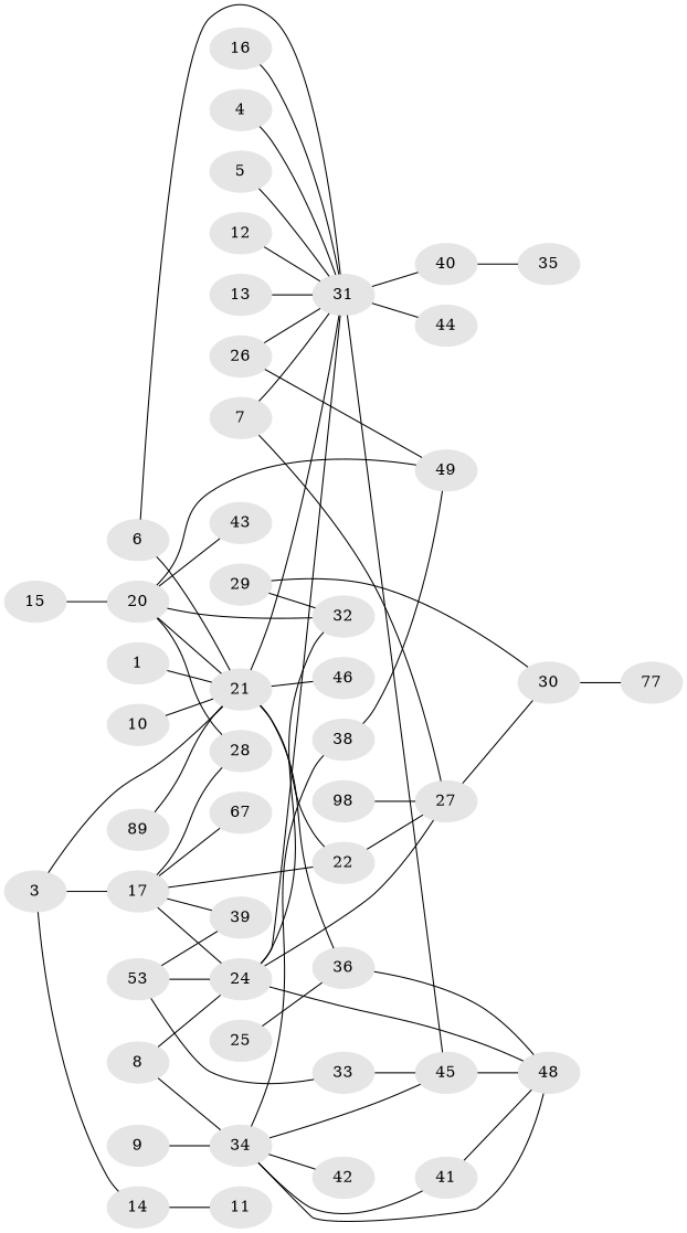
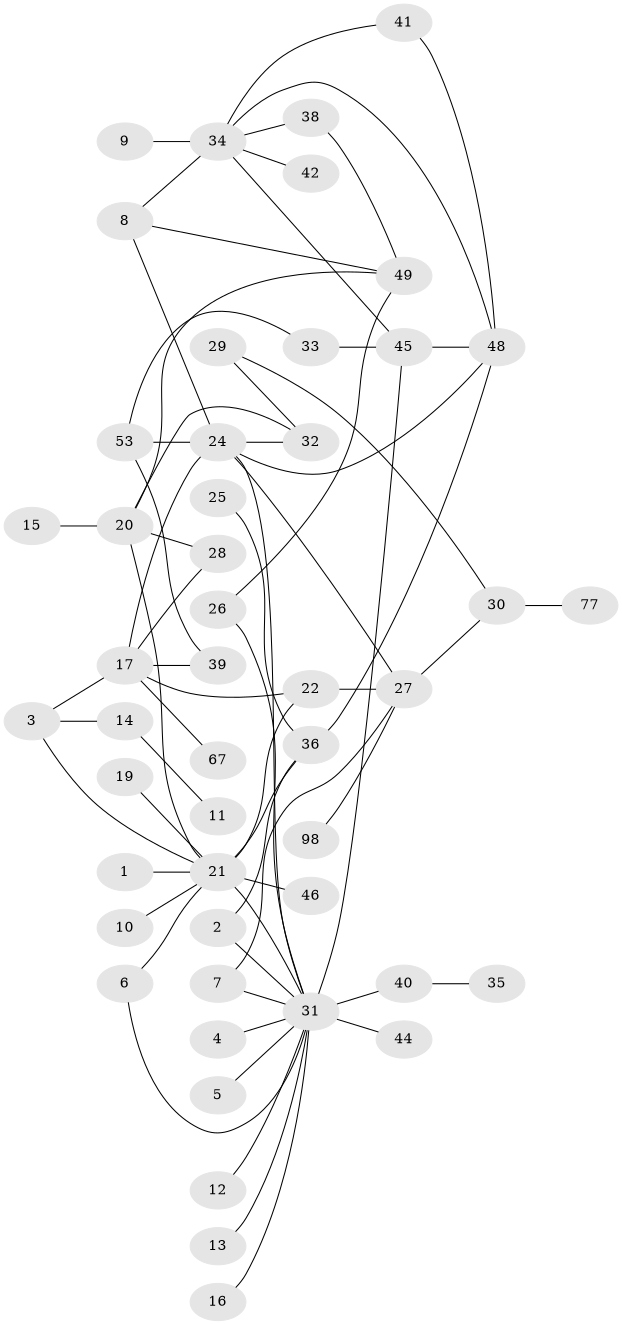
  graph {
    rankdir=LR
    node [color=gray90 style=filled]
    edge [weight=1.0]
    1
    21
    31
    36
    22
    46
+   2
    40
    44
    45
    48
    3
    14
    17
    11
    39
    24
    28
    n19 [label=67]
    4
    5
    6
    7
    27
    30
    8
    34
    49
    32
    38
    41
    42
    9
    10
    12
    13
    15
    20
-   43
    16
    n41 [label=98]
-   19 [label=89]
+   19
    n43 [label=53]
    33
    25
    26
    n47 [label=77]
    29
    35
    1 -- 21
    21 -- 31
    21 -- 36
    21 -- 22
    21 -- 46
    31 -- 40
    31 -- 44
    31 -- 45
    36 -- 48
    22 -- 27
+   2 -- 31
+   2 -- 36
    40 -- 35
    45 -- 48
    3 -- 21
    3 -- 14
    3 -- 17
    14 -- 11
    17 -- 22
    17 -- 39
    17 -- 24
    17 -- 28
    17 -- n19
    24 -- 31
    24 -- 48
    24 -- 27
    24 -- 32
    4 -- 31
    5 -- 31
    6 -- 21 [weight=2.0]
    6 -- 31
    7 -- 31
    7 -- 27
    27 -- 30
    30 -- n47
    8 -- 24
    8 -- 34
+   8 -- 49
    34 -- 45
    34 -- 48
    34 -- 38
    34 -- 41
    34 -- 42
    38 -- 49
    41 -- 48
    9 -- 34
    10 -- 21
    12 -- 31
    13 -- 31
    15 -- 20
    20 -- 21
    20 -- 28
    20 -- 49
    20 -- 32
-   20 -- 43
    16 -- 31
    n41 -- 27
    19 -- 21
    n43 -- 39
    n43 -- 24
    n43 -- 33
    33 -- 45
    25 -- 36
    26 -- 31
    26 -- 49
    29 -- 30
    29 -- 32
  }
